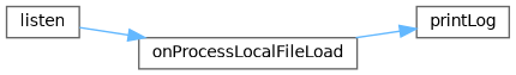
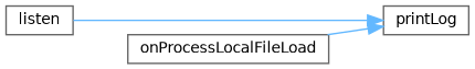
  digraph {
    rankdir=RL
    node [color=grey40 fillcolor=white fontname=Helvetica fontsize=10 shape=box style=filled]
    edge [color=steelblue1 dir=back fontname=Helvetica fontsize=10 labelfontname=Helvetica labelfontsize=10 style=solid]
    n1 [height=0.2 label=printLog width=0.4]
    n2 [height=0.2 label=listen width=0.4]
    n3 [height=0.2 label=onProcessLocalFileLoad width=0.4]
-   n3 -> n2
+   n1 -> n2
    n1 -> n3
  }
